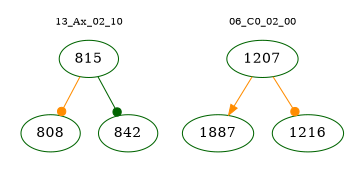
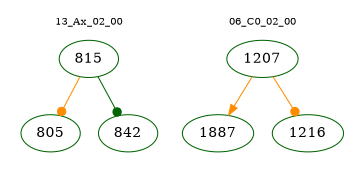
  digraph {
    node [color=darkgreen]
    edge [arrowhead=dot color=darkorange]
    n1 [label=815]
-   n2 [label=808]
+   n2 [label=805]
    n3 [label=842]
    n4 [label=1207]
    n5 [label=1887]
    n6 [label=1216]
    subgraph cluster_1 {
      color=white
      fontsize=10
-     label="13_Ax_02_10"
+     label="13_Ax_02_00"
      n1
      n2
      n3
    }
    subgraph cluster_2 {
      color=white
      fontsize=10
      label="06_C0_02_00"
      n4
      n5
      n6
    }
    n1 -> n2
    n1 -> n3 [color=darkgreen]
    n4 -> n5 [arrowhead=normal]
    n4 -> n6
  }
